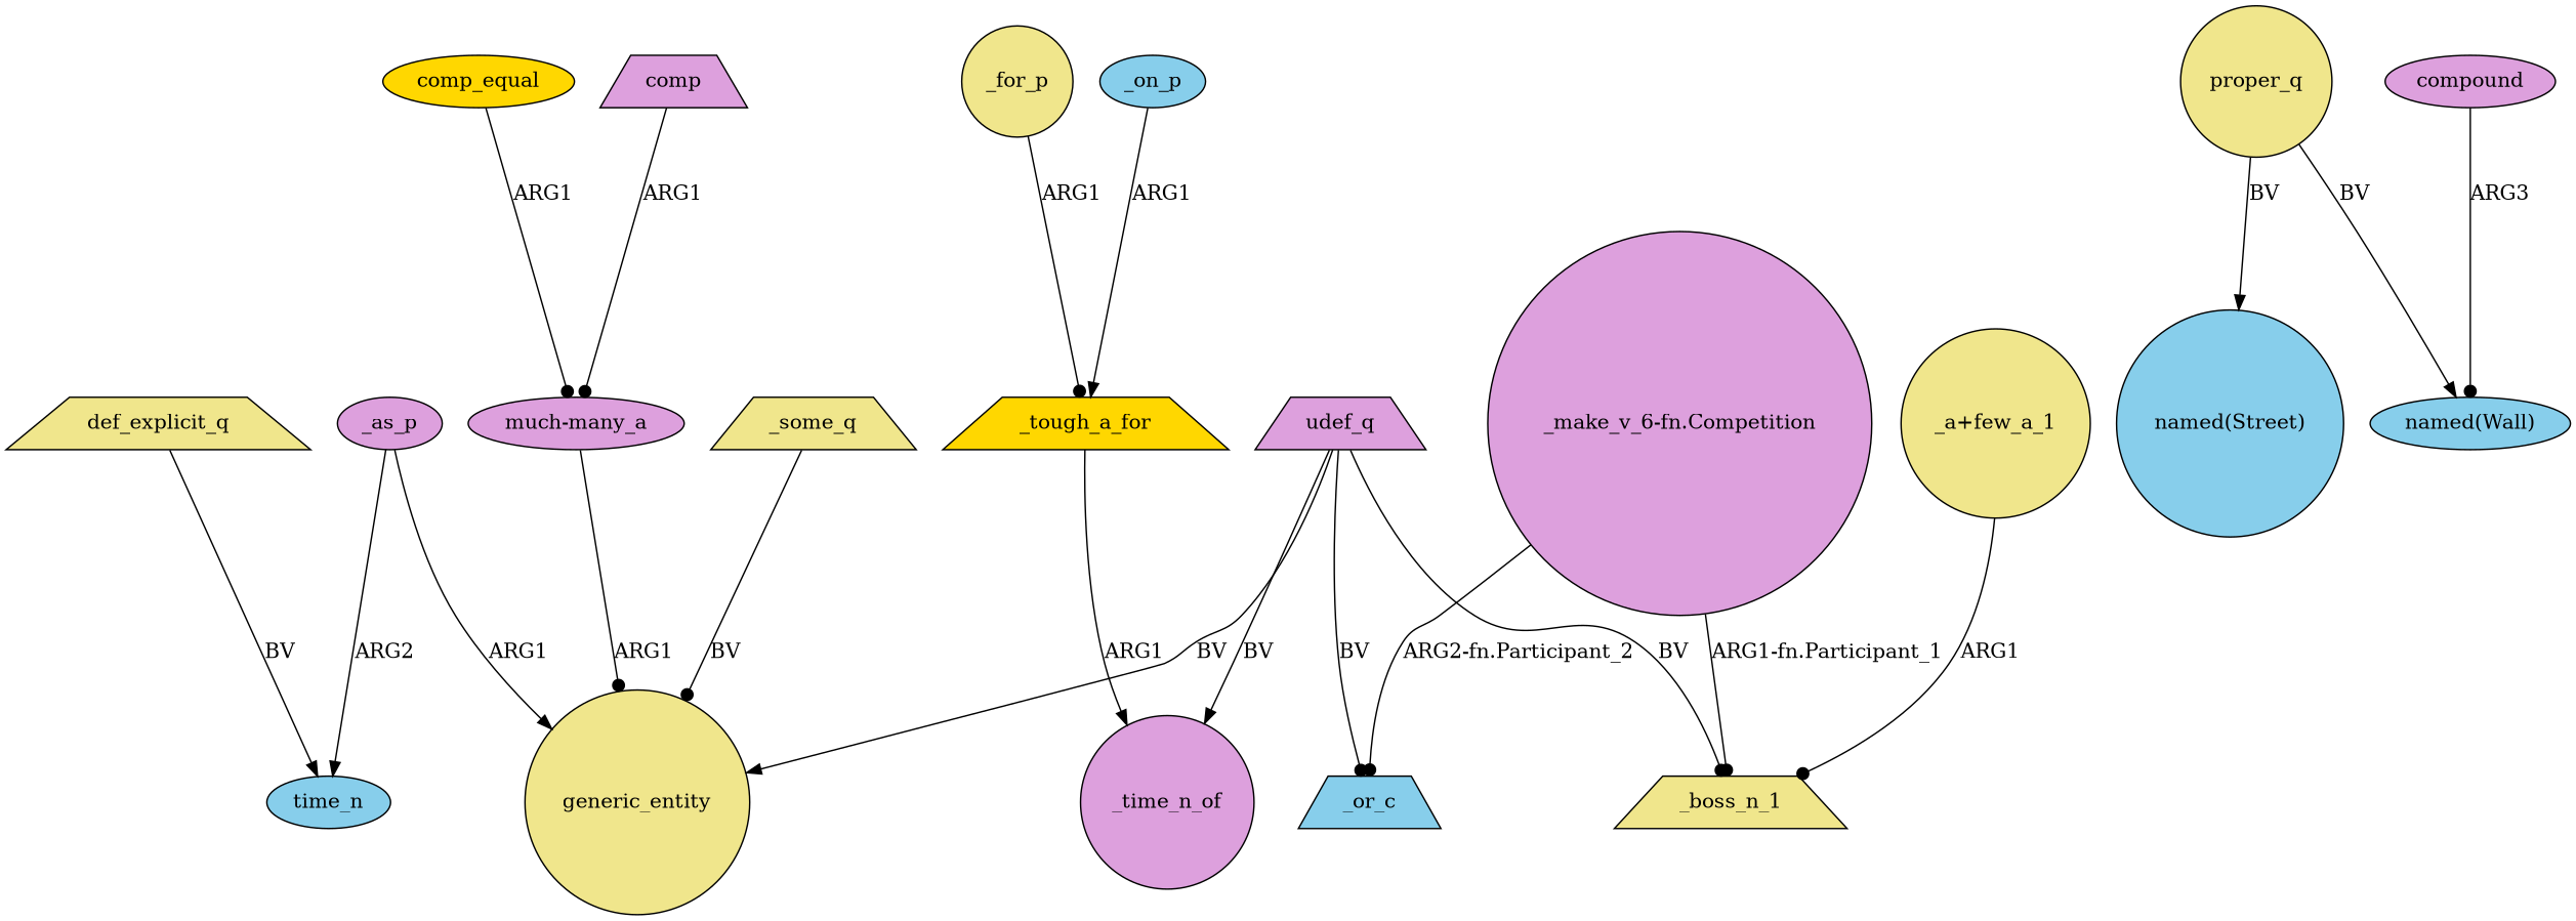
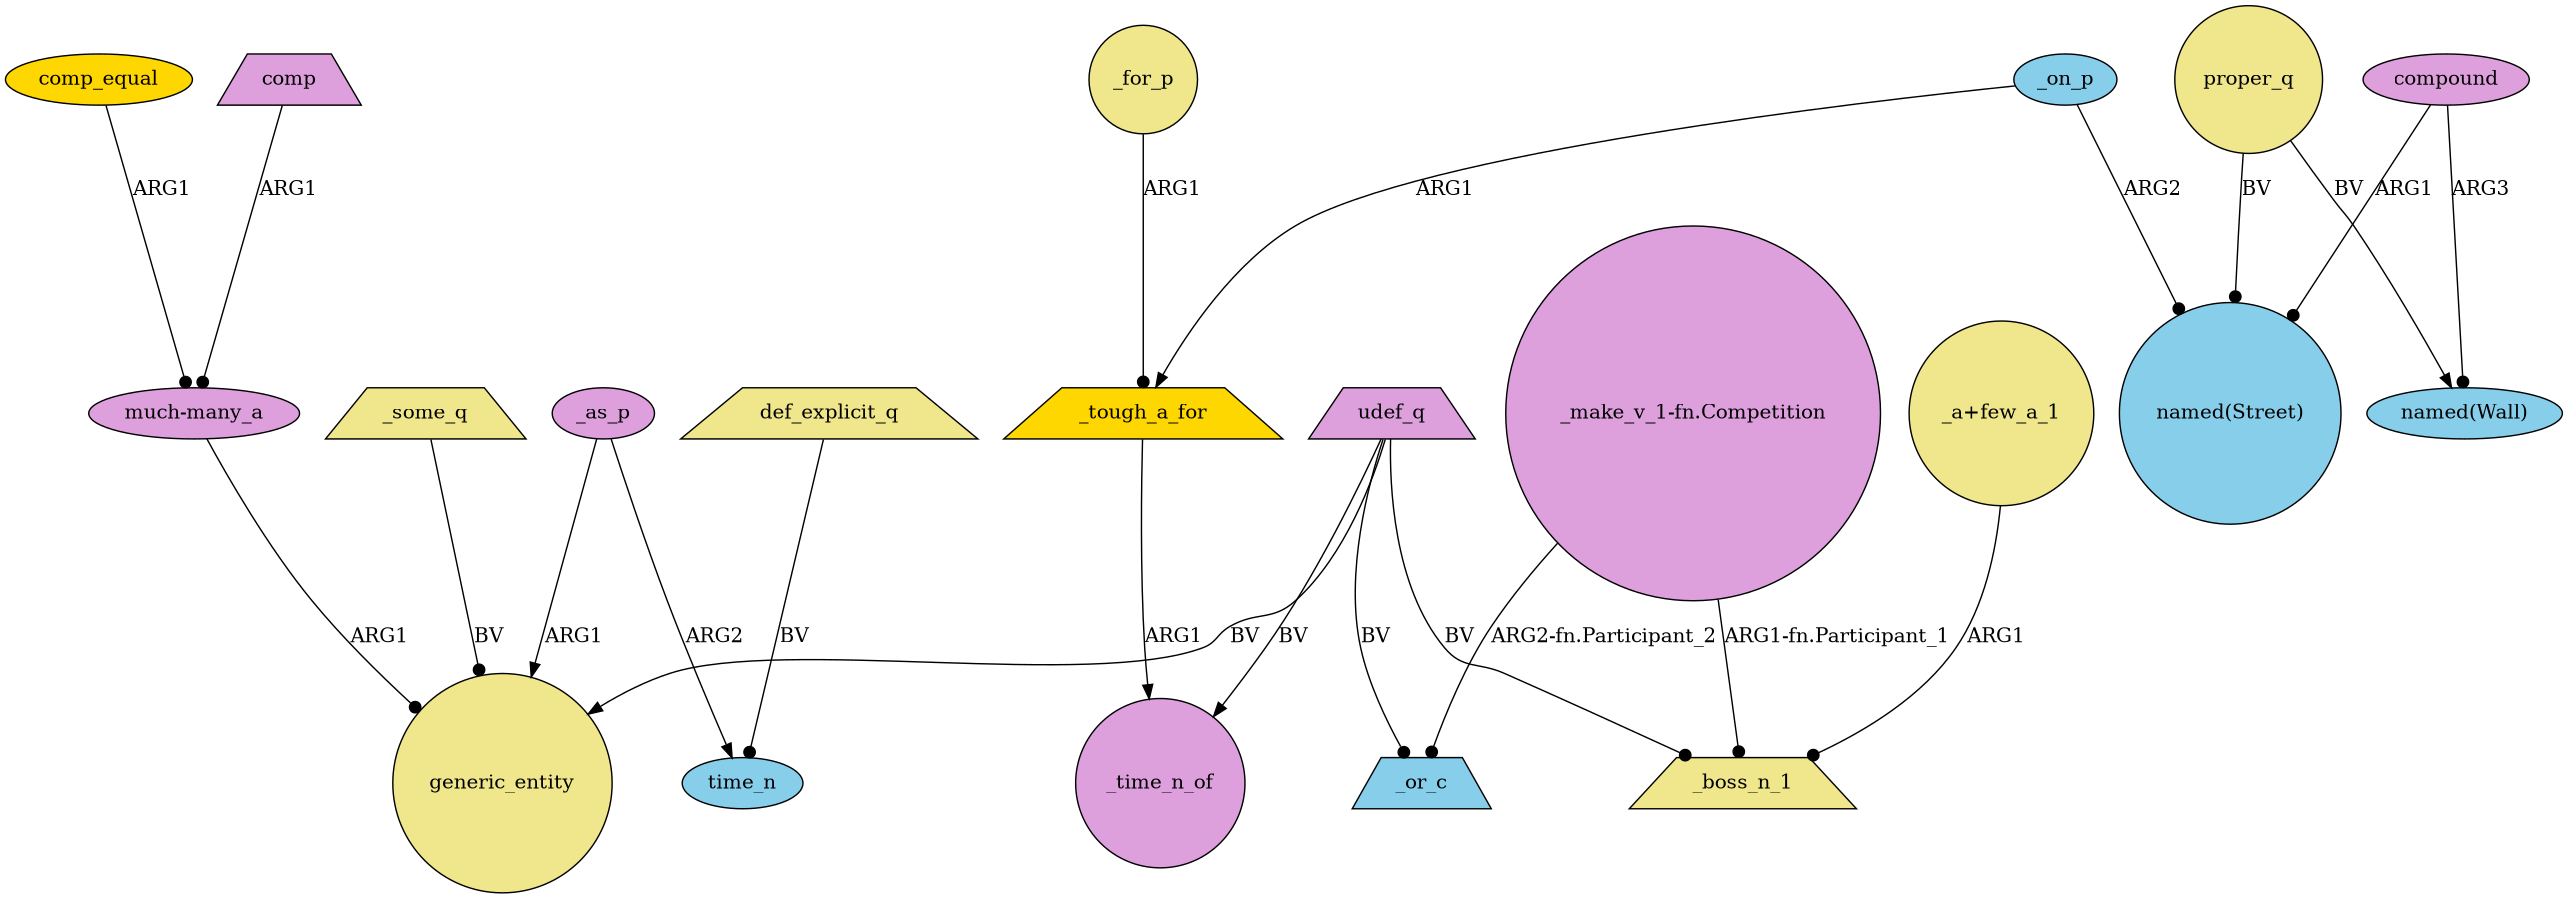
  digraph {
    node [fillcolor=khaki shape=circle style=filled]
    edge [arrowhead=dot]
    _for_p
    _tough_a_for [fillcolor=gold shape=trapezium]
    _time_n_of [fillcolor=plum]
    generic_entity
    _as_p [fillcolor=plum shape=ellipse]
    time_n [fillcolor=skyblue shape=ellipse]
    udef_q [fillcolor=plum shape=trapezium]
    _or_c [fillcolor=skyblue shape=trapezium]
    _boss_n_1 [shape=trapezium]
-   "_make_v_1-fn.Competition" [fillcolor=plum label="_make_v_6-fn.Competition"]
+   "_make_v_1-fn.Competition" [fillcolor=plum]
    _on_p [fillcolor=skyblue shape=ellipse]
    "named(Street)" [fillcolor=skyblue]
    _some_q [shape=trapezium]
    comp_equal [fillcolor=gold shape=ellipse]
    "much-many_a" [fillcolor=plum shape=ellipse]
    compound [fillcolor=plum shape=ellipse]
    "named(Wall)" [fillcolor=skyblue shape=ellipse]
    comp [fillcolor=plum shape=trapezium]
    proper_q
    def_explicit_q [shape=trapezium]
    "_a+few_a_1"
    _for_p -> _tough_a_for [label=ARG1]
    _tough_a_for -> _time_n_of [arrowhead=normal label=ARG1]
    _as_p -> generic_entity [arrowhead=normal label=ARG1]
    _as_p -> time_n [arrowhead=normal label=ARG2]
    udef_q -> _time_n_of [arrowhead=normal label=BV]
    udef_q -> generic_entity [arrowhead=normal label=BV]
    udef_q -> _or_c [label=BV]
    udef_q -> _boss_n_1 [label=BV]
    "_make_v_1-fn.Competition" -> _or_c [label="ARG2-fn.Participant_2"]
    "_make_v_1-fn.Competition" -> _boss_n_1 [label="ARG1-fn.Participant_1"]
    _on_p -> _tough_a_for [arrowhead=normal label=ARG1]
+   _on_p -> "named(Street)" [label=ARG2]
    _some_q -> generic_entity [label=BV]
    comp_equal -> "much-many_a" [label=ARG1]
    "much-many_a" -> generic_entity [label=ARG1]
+   compound -> "named(Street)" [label=ARG1]
    compound -> "named(Wall)" [label=ARG3]
    comp -> "much-many_a" [label=ARG1]
-   proper_q -> "named(Street)" [arrowhead=normal label=BV]
+   proper_q -> "named(Street)" [label=BV]
    proper_q -> "named(Wall)" [arrowhead=normal label=BV]
-   def_explicit_q -> time_n [arrowhead=normal label=BV]
+   def_explicit_q -> time_n [label=BV]
    "_a+few_a_1" -> _boss_n_1 [label=ARG1]
  }
